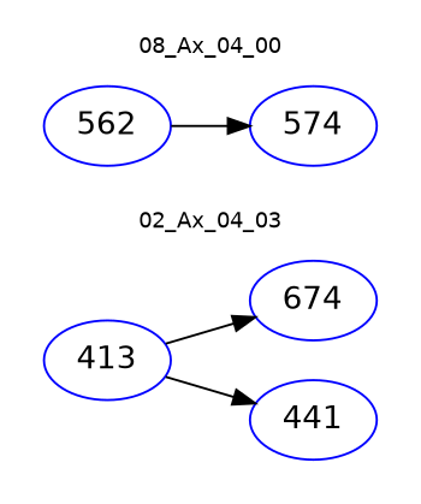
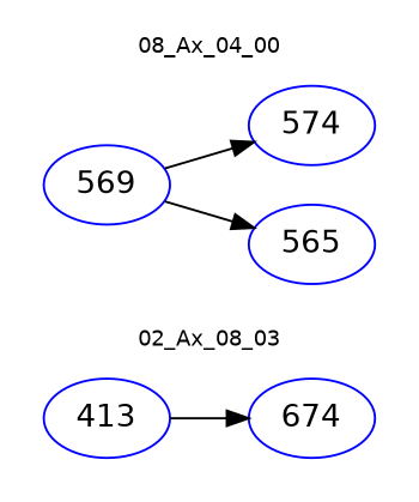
  digraph {
    fontname="DejaVu Sans"
    rankdir=LR
    node [color=blue fontname="DejaVu Sans"]
    edge [color=black fontname="DejaVu Sans"]
    n1 [label=413]
-   n2 [label=441]
    n3 [label=674]
-   n4 [label=562]
+   n4 [label=569]
+   n5 [label=565]
    n6 [label=574]
    subgraph cluster_1 {
      color=white
      fontsize=10
-     label="02_Ax_04_03"
+     label="02_Ax_08_03"
      n1
-     n2
      n3
    }
    subgraph cluster_2 {
      color=white
      fontsize=10
      label="08_Ax_04_00"
      n4
+     n5
      n6
    }
-   n1 -> n2
    n1 -> n3
+   n4 -> n5
    n4 -> n6
  }
